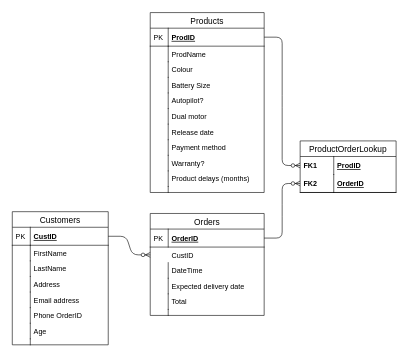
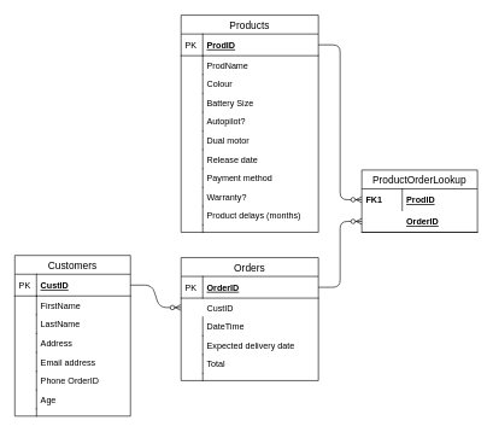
  <mxCell id="0" />
  <mxCell id="1" parent="0" />
  <mxCell id="2" value="" style="edgeStyle=entityRelationEdgeStyle;fontSize=20&#10;;html=1;endArrow=ERzeroToMany;endFill=1;entryX=0;entryY=0.5;entryDx=0;entryDy=0;" parent="1" source="18" target="8" edge="1"><mxGeometry width="100" height="100" relative="1" as="geometry"><mxPoint x="220" y="127" as="sourcePoint" /><mxPoint x="610" y="307" as="targetPoint" /></mxGeometry></mxCell>
  <mxCell id="3" value="" style="edgeStyle=entityRelationEdgeStyle;fontSize=12;html=1;endArrow=ERzeroToMany;endFill=1;entryX=0;entryY=0.5;entryDx=0;entryDy=0;" parent="1" source="40" target="35" edge="1"><mxGeometry width="100" height="100" relative="1" as="geometry"><mxPoint x="510" y="407" as="sourcePoint" /><mxPoint x="550" y="357" as="targetPoint" /></mxGeometry></mxCell>
  <mxCell id="4" value="" style="edgeStyle=entityRelationEdgeStyle;fontSize=12;html=1;endArrow=ERzeroToMany;endFill=1;exitX=1;exitY=0.5;exitDx=0;exitDy=0;entryX=0;entryY=0.5;entryDx=0;entryDy=0;" parent="1" source="6" target="37" edge="1"><mxGeometry width="100" height="100" relative="1" as="geometry"><mxPoint x="510" y="407" as="sourcePoint" /><mxPoint x="610" y="307" as="targetPoint" /></mxGeometry></mxCell>
  <mxCell id="5" value="Orders" style="swimlane;fontStyle=0;childLayout=stackLayout;horizontal=1;startSize=26;horizontalStack=0;resizeParent=1;resizeParentMax=0;resizeLast=0;collapsible=1;marginBottom=0;align=center;fontSize=14;" parent="1" vertex="1"><mxGeometry x="250" y="355" width="190" height="170" as="geometry" /></mxCell>
  <mxCell id="6" value="OrderID" style="shape=partialRectangle;top=0;left=0;right=0;bottom=1;align=left;verticalAlign=middle;fillColor=none;spacingLeft=34;spacingRight=4;overflow=hidden;rotatable=0;points=[[0,0.5],[1,0.5]];portConstraint=eastwest;dropTarget=0;fontStyle=5;fontSize=12;" parent="5" vertex="1"><mxGeometry y="26" width="190" height="30" as="geometry" /></mxCell>
  <mxCell id="7" value="PK" style="shape=partialRectangle;top=0;left=0;bottom=0;fillColor=none;align=left;verticalAlign=middle;spacingLeft=4;spacingRight=4;overflow=hidden;rotatable=0;points=[];portConstraint=eastwest;part=1;fontSize=12;" parent="6" vertex="1" connectable="0"><mxGeometry width="30" height="30" as="geometry" /></mxCell>
  <mxCell id="8" value="CustID" style="shape=partialRectangle;top=0;left=0;right=0;bottom=0;align=left;verticalAlign=top;fillColor=none;spacingLeft=34;spacingRight=4;overflow=hidden;rotatable=0;points=[[0,0.5],[1,0.5]];portConstraint=eastwest;dropTarget=0;fontSize=12;" parent="5" vertex="1"><mxGeometry y="56" width="190" height="26" as="geometry" /></mxCell>
  <mxCell id="9" value="DateTime" style="shape=partialRectangle;top=0;left=0;right=0;bottom=0;align=left;verticalAlign=top;fillColor=none;spacingLeft=34;spacingRight=4;overflow=hidden;rotatable=0;points=[[0,0.5],[1,0.5]];portConstraint=eastwest;dropTarget=0;fontSize=12;" parent="5" vertex="1"><mxGeometry y="82" width="190" height="26" as="geometry" /></mxCell>
  <mxCell id="10" value="" style="shape=partialRectangle;top=0;left=0;bottom=0;fillColor=none;align=left;verticalAlign=top;spacingLeft=4;spacingRight=4;overflow=hidden;rotatable=0;points=[];portConstraint=eastwest;part=1;fontSize=12;" parent="9" vertex="1" connectable="0"><mxGeometry width="30" height="26" as="geometry" /></mxCell>
  <mxCell id="11" value="Expected delivery date" style="shape=partialRectangle;top=0;left=0;right=0;bottom=0;align=left;verticalAlign=top;fillColor=none;spacingLeft=34;spacingRight=4;overflow=hidden;rotatable=0;points=[[0,0.5],[1,0.5]];portConstraint=eastwest;dropTarget=0;fontSize=12;" vertex="1" parent="5"><mxGeometry y="108" width="190" height="26" as="geometry" /></mxCell>
  <mxCell id="12" value="" style="shape=partialRectangle;top=0;left=0;bottom=0;fillColor=none;align=left;verticalAlign=top;spacingLeft=4;spacingRight=4;overflow=hidden;rotatable=0;points=[];portConstraint=eastwest;part=1;fontSize=12;" vertex="1" connectable="0" parent="11"><mxGeometry width="30" height="26" as="geometry" /></mxCell>
  <mxCell id="13" value="Total" style="shape=partialRectangle;top=0;left=0;right=0;bottom=0;align=left;verticalAlign=top;fillColor=none;spacingLeft=34;spacingRight=4;overflow=hidden;rotatable=0;points=[[0,0.5],[1,0.5]];portConstraint=eastwest;dropTarget=0;fontSize=12;" parent="5" vertex="1"><mxGeometry y="134" width="190" height="26" as="geometry" /></mxCell>
  <mxCell id="14" value="" style="shape=partialRectangle;top=0;left=0;bottom=0;fillColor=none;align=left;verticalAlign=top;spacingLeft=4;spacingRight=4;overflow=hidden;rotatable=0;points=[];portConstraint=eastwest;part=1;fontSize=12;" parent="13" vertex="1" connectable="0"><mxGeometry width="30" height="26" as="geometry" /></mxCell>
  <mxCell id="15" value="" style="shape=partialRectangle;top=0;left=0;right=0;bottom=0;align=left;verticalAlign=top;fillColor=none;spacingLeft=34;spacingRight=4;overflow=hidden;rotatable=0;points=[[0,0.5],[1,0.5]];portConstraint=eastwest;dropTarget=0;fontSize=12;" parent="5" vertex="1"><mxGeometry y="160" width="190" height="10" as="geometry" /></mxCell>
  <mxCell id="16" value="" style="shape=partialRectangle;top=0;left=0;bottom=0;fillColor=none;align=left;verticalAlign=top;spacingLeft=4;spacingRight=4;overflow=hidden;rotatable=0;points=[];portConstraint=eastwest;part=1;fontSize=12;" parent="15" vertex="1" connectable="0"><mxGeometry width="30" height="10" as="geometry" /></mxCell>
  <mxCell id="17" value="Customers" style="swimlane;fontStyle=0;childLayout=stackLayout;horizontal=1;startSize=26;horizontalStack=0;resizeParent=1;resizeParentMax=0;resizeLast=0;collapsible=1;marginBottom=0;align=center;fontSize=14;" parent="1" vertex="1"><mxGeometry x="20" y="352" width="160" height="222" as="geometry" /></mxCell>
  <mxCell id="18" value="CustID" style="shape=partialRectangle;top=0;left=0;right=0;bottom=1;align=left;verticalAlign=middle;fillColor=none;spacingLeft=34;spacingRight=4;overflow=hidden;rotatable=0;points=[[0,0.5],[1,0.5]];portConstraint=eastwest;dropTarget=0;fontStyle=5;fontSize=12;" parent="17" vertex="1"><mxGeometry y="26" width="160" height="30" as="geometry" /></mxCell>
  <mxCell id="19" value="PK" style="shape=partialRectangle;top=0;left=0;bottom=0;fillColor=none;align=left;verticalAlign=middle;spacingLeft=4;spacingRight=4;overflow=hidden;rotatable=0;points=[];portConstraint=eastwest;part=1;fontSize=12;" parent="18" vertex="1" connectable="0"><mxGeometry width="30" height="30" as="geometry" /></mxCell>
  <mxCell id="20" value="FirstName" style="shape=partialRectangle;top=0;left=0;right=0;bottom=0;align=left;verticalAlign=top;fillColor=none;spacingLeft=34;spacingRight=4;overflow=hidden;rotatable=0;points=[[0,0.5],[1,0.5]];portConstraint=eastwest;dropTarget=0;fontSize=12;" parent="17" vertex="1"><mxGeometry y="56" width="160" height="26" as="geometry" /></mxCell>
  <mxCell id="21" value="" style="shape=partialRectangle;top=0;left=0;bottom=0;fillColor=none;align=left;verticalAlign=top;spacingLeft=4;spacingRight=4;overflow=hidden;rotatable=0;points=[];portConstraint=eastwest;part=1;fontSize=12;" parent="20" vertex="1" connectable="0"><mxGeometry width="30" height="26" as="geometry" /></mxCell>
  <mxCell id="22" value="LastName" style="shape=partialRectangle;top=0;left=0;right=0;bottom=0;align=left;verticalAlign=top;fillColor=none;spacingLeft=34;spacingRight=4;overflow=hidden;rotatable=0;points=[[0,0.5],[1,0.5]];portConstraint=eastwest;dropTarget=0;fontSize=12;" parent="17" vertex="1"><mxGeometry y="82" width="160" height="26" as="geometry" /></mxCell>
  <mxCell id="23" value="" style="shape=partialRectangle;top=0;left=0;bottom=0;fillColor=none;align=left;verticalAlign=top;spacingLeft=4;spacingRight=4;overflow=hidden;rotatable=0;points=[];portConstraint=eastwest;part=1;fontSize=12;" parent="22" vertex="1" connectable="0"><mxGeometry width="30" height="26" as="geometry" /></mxCell>
  <mxCell id="24" value="Address" style="shape=partialRectangle;top=0;left=0;right=0;bottom=0;align=left;verticalAlign=top;fillColor=none;spacingLeft=34;spacingRight=4;overflow=hidden;rotatable=0;points=[[0,0.5],[1,0.5]];portConstraint=eastwest;dropTarget=0;fontSize=12;" parent="17" vertex="1"><mxGeometry y="108" width="160" height="26" as="geometry" /></mxCell>
  <mxCell id="25" value="" style="shape=partialRectangle;top=0;left=0;bottom=0;fillColor=none;align=left;verticalAlign=top;spacingLeft=4;spacingRight=4;overflow=hidden;rotatable=0;points=[];portConstraint=eastwest;part=1;fontSize=12;" parent="24" vertex="1" connectable="0"><mxGeometry width="30" height="26" as="geometry" /></mxCell>
  <mxCell id="26" value="Email address" style="shape=partialRectangle;top=0;left=0;right=0;bottom=0;align=left;verticalAlign=top;fillColor=none;spacingLeft=34;spacingRight=4;overflow=hidden;rotatable=0;points=[[0,0.5],[1,0.5]];portConstraint=eastwest;dropTarget=0;fontSize=12;" vertex="1" parent="17"><mxGeometry y="134" width="160" height="26" as="geometry" /></mxCell>
  <mxCell id="27" value="" style="shape=partialRectangle;top=0;left=0;bottom=0;fillColor=none;align=left;verticalAlign=top;spacingLeft=4;spacingRight=4;overflow=hidden;rotatable=0;points=[];portConstraint=eastwest;part=1;fontSize=12;" vertex="1" connectable="0" parent="26"><mxGeometry width="30" height="26" as="geometry" /></mxCell>
  <mxCell id="28" value="Phone OrderID" style="shape=partialRectangle;top=0;left=0;right=0;bottom=0;align=left;verticalAlign=top;fillColor=none;spacingLeft=34;spacingRight=4;overflow=hidden;rotatable=0;points=[[0,0.5],[1,0.5]];portConstraint=eastwest;dropTarget=0;fontSize=12;" vertex="1" parent="17"><mxGeometry y="160" width="160" height="26" as="geometry" /></mxCell>
  <mxCell id="29" value="" style="shape=partialRectangle;top=0;left=0;bottom=0;fillColor=none;align=left;verticalAlign=top;spacingLeft=4;spacingRight=4;overflow=hidden;rotatable=0;points=[];portConstraint=eastwest;part=1;fontSize=12;" vertex="1" connectable="0" parent="28"><mxGeometry width="30" height="26" as="geometry" /></mxCell>
  <mxCell id="30" value="Age" style="shape=partialRectangle;top=0;left=0;right=0;bottom=0;align=left;verticalAlign=top;fillColor=none;spacingLeft=34;spacingRight=4;overflow=hidden;rotatable=0;points=[[0,0.5],[1,0.5]];portConstraint=eastwest;dropTarget=0;fontSize=12;" vertex="1" parent="17"><mxGeometry y="186" width="160" height="26" as="geometry" /></mxCell>
  <mxCell id="31" value="" style="shape=partialRectangle;top=0;left=0;bottom=0;fillColor=none;align=left;verticalAlign=top;spacingLeft=4;spacingRight=4;overflow=hidden;rotatable=0;points=[];portConstraint=eastwest;part=1;fontSize=12;" vertex="1" connectable="0" parent="30"><mxGeometry width="30" height="26" as="geometry" /></mxCell>
  <mxCell id="32" value="" style="shape=partialRectangle;top=0;left=0;right=0;bottom=0;align=left;verticalAlign=top;fillColor=none;spacingLeft=34;spacingRight=4;overflow=hidden;rotatable=0;points=[[0,0.5],[1,0.5]];portConstraint=eastwest;dropTarget=0;fontSize=12;" vertex="1" parent="17"><mxGeometry y="212" width="160" height="10" as="geometry" /></mxCell>
  <mxCell id="33" value="" style="shape=partialRectangle;top=0;left=0;bottom=0;fillColor=none;align=left;verticalAlign=top;spacingLeft=4;spacingRight=4;overflow=hidden;rotatable=0;points=[];portConstraint=eastwest;part=1;fontSize=12;" vertex="1" connectable="0" parent="32"><mxGeometry width="30" height="10" as="geometry" /></mxCell>
  <mxCell id="34" value="ProductOrderLookup" style="swimlane;fontStyle=0;childLayout=stackLayout;horizontal=1;startSize=26;horizontalStack=0;resizeParent=1;resizeParentMax=0;resizeLast=0;collapsible=1;marginBottom=0;align=center;fontSize=14;" parent="1" vertex="1"><mxGeometry x="500" y="234" width="160" height="86" as="geometry" /></mxCell>
  <mxCell id="35" value="ProdID" style="shape=partialRectangle;top=0;left=0;right=0;bottom=0;align=left;verticalAlign=middle;fillColor=none;spacingLeft=60;spacingRight=4;overflow=hidden;rotatable=0;points=[[0,0.5],[1,0.5]];portConstraint=eastwest;dropTarget=0;fontStyle=5;fontSize=12;" parent="34" vertex="1"><mxGeometry y="26" width="160" height="30" as="geometry" /></mxCell>
  <mxCell id="36" value="FK1" style="shape=partialRectangle;fontStyle=1;top=0;left=0;bottom=0;fillColor=none;align=left;verticalAlign=middle;spacingLeft=4;spacingRight=4;overflow=hidden;rotatable=0;points=[];portConstraint=eastwest;part=1;fontSize=12;" parent="35" vertex="1" connectable="0"><mxGeometry width="56" height="30" as="geometry" /></mxCell>
  <mxCell id="37" value="OrderID" style="shape=partialRectangle;top=0;left=0;right=0;bottom=1;align=left;verticalAlign=middle;fillColor=none;spacingLeft=60;spacingRight=4;overflow=hidden;rotatable=0;points=[[0,0.5],[1,0.5]];portConstraint=eastwest;dropTarget=0;fontStyle=5;fontSize=12;" parent="34" vertex="1"><mxGeometry y="56" width="160" height="30" as="geometry" /></mxCell>
- <mxCell id="38" value="FK2" style="shape=partialRectangle;fontStyle=1;top=0;left=0;bottom=0;fillColor=none;align=left;verticalAlign=middle;spacingLeft=4;spacingRight=4;overflow=hidden;rotatable=0;points=[];portConstraint=eastwest;part=1;fontSize=12;" parent="37" vertex="1" connectable="0"><mxGeometry width="56" height="30" as="geometry" /></mxCell>
  <mxCell id="39" value="Products" style="swimlane;fontStyle=0;childLayout=stackLayout;horizontal=1;startSize=26;horizontalStack=0;resizeParent=1;resizeParentMax=0;resizeLast=0;collapsible=1;marginBottom=0;align=center;fontSize=14;" parent="1" vertex="1"><mxGeometry x="250" y="20" width="190" height="300" as="geometry" /></mxCell>
  <mxCell id="40" value="ProdID" style="shape=partialRectangle;top=0;left=0;right=0;bottom=1;align=left;verticalAlign=middle;fillColor=none;spacingLeft=34;spacingRight=4;overflow=hidden;rotatable=0;points=[[0,0.5],[1,0.5]];portConstraint=eastwest;dropTarget=0;fontStyle=5;fontSize=12;" parent="39" vertex="1"><mxGeometry y="26" width="190" height="30" as="geometry" /></mxCell>
  <mxCell id="41" value="PK" style="shape=partialRectangle;top=0;left=0;bottom=0;fillColor=none;align=left;verticalAlign=middle;spacingLeft=4;spacingRight=4;overflow=hidden;rotatable=0;points=[];portConstraint=eastwest;part=1;fontSize=12;" parent="40" vertex="1" connectable="0"><mxGeometry width="30" height="30" as="geometry" /></mxCell>
  <mxCell id="42" value="ProdName" style="shape=partialRectangle;top=0;left=0;right=0;bottom=0;align=left;verticalAlign=top;fillColor=none;spacingLeft=34;spacingRight=4;overflow=hidden;rotatable=0;points=[[0,0.5],[1,0.5]];portConstraint=eastwest;dropTarget=0;fontSize=12;" parent="39" vertex="1"><mxGeometry y="56" width="190" height="26" as="geometry" /></mxCell>
  <mxCell id="43" value="" style="shape=partialRectangle;top=0;left=0;bottom=0;fillColor=none;align=left;verticalAlign=top;spacingLeft=4;spacingRight=4;overflow=hidden;rotatable=0;points=[];portConstraint=eastwest;part=1;fontSize=12;" parent="42" vertex="1" connectable="0"><mxGeometry width="30" height="26" as="geometry" /></mxCell>
  <mxCell id="44" value="Colour" style="shape=partialRectangle;top=0;left=0;right=0;bottom=0;align=left;verticalAlign=top;fillColor=none;spacingLeft=34;spacingRight=4;overflow=hidden;rotatable=0;points=[[0,0.5],[1,0.5]];portConstraint=eastwest;dropTarget=0;fontSize=12;" parent="39" vertex="1"><mxGeometry y="82" width="190" height="26" as="geometry" /></mxCell>
  <mxCell id="45" value="" style="shape=partialRectangle;top=0;left=0;bottom=0;fillColor=none;align=left;verticalAlign=top;spacingLeft=4;spacingRight=4;overflow=hidden;rotatable=0;points=[];portConstraint=eastwest;part=1;fontSize=12;" parent="44" vertex="1" connectable="0"><mxGeometry width="30" height="26" as="geometry" /></mxCell>
  <mxCell id="46" value="Battery Size" style="shape=partialRectangle;top=0;left=0;right=0;bottom=0;align=left;verticalAlign=top;fillColor=none;spacingLeft=34;spacingRight=4;overflow=hidden;rotatable=0;points=[[0,0.5],[1,0.5]];portConstraint=eastwest;dropTarget=0;fontSize=12;" vertex="1" parent="39"><mxGeometry y="108" width="190" height="26" as="geometry" /></mxCell>
  <mxCell id="47" value="" style="shape=partialRectangle;top=0;left=0;bottom=0;fillColor=none;align=left;verticalAlign=top;spacingLeft=4;spacingRight=4;overflow=hidden;rotatable=0;points=[];portConstraint=eastwest;part=1;fontSize=12;" vertex="1" connectable="0" parent="46"><mxGeometry width="30" height="26" as="geometry" /></mxCell>
  <mxCell id="48" value="Autopilot?" style="shape=partialRectangle;top=0;left=0;right=0;bottom=0;align=left;verticalAlign=top;fillColor=none;spacingLeft=34;spacingRight=4;overflow=hidden;rotatable=0;points=[[0,0.5],[1,0.5]];portConstraint=eastwest;dropTarget=0;fontSize=12;" vertex="1" parent="39"><mxGeometry y="134" width="190" height="26" as="geometry" /></mxCell>
  <mxCell id="49" value="" style="shape=partialRectangle;top=0;left=0;bottom=0;fillColor=none;align=left;verticalAlign=top;spacingLeft=4;spacingRight=4;overflow=hidden;rotatable=0;points=[];portConstraint=eastwest;part=1;fontSize=12;" vertex="1" connectable="0" parent="48"><mxGeometry width="30" height="26" as="geometry" /></mxCell>
  <mxCell id="50" value="Dual motor" style="shape=partialRectangle;top=0;left=0;right=0;bottom=0;align=left;verticalAlign=top;fillColor=none;spacingLeft=34;spacingRight=4;overflow=hidden;rotatable=0;points=[[0,0.5],[1,0.5]];portConstraint=eastwest;dropTarget=0;fontSize=12;" vertex="1" parent="39"><mxGeometry y="160" width="190" height="26" as="geometry" /></mxCell>
  <mxCell id="51" value="" style="shape=partialRectangle;top=0;left=0;bottom=0;fillColor=none;align=left;verticalAlign=top;spacingLeft=4;spacingRight=4;overflow=hidden;rotatable=0;points=[];portConstraint=eastwest;part=1;fontSize=12;" vertex="1" connectable="0" parent="50"><mxGeometry width="30" height="26" as="geometry" /></mxCell>
  <mxCell id="52" value="Release date" style="shape=partialRectangle;top=0;left=0;right=0;bottom=0;align=left;verticalAlign=top;fillColor=none;spacingLeft=34;spacingRight=4;overflow=hidden;rotatable=0;points=[[0,0.5],[1,0.5]];portConstraint=eastwest;dropTarget=0;fontSize=12;" parent="39" vertex="1"><mxGeometry y="186" width="190" height="26" as="geometry" /></mxCell>
  <mxCell id="53" value="" style="shape=partialRectangle;top=0;left=0;bottom=0;fillColor=none;align=left;verticalAlign=top;spacingLeft=4;spacingRight=4;overflow=hidden;rotatable=0;points=[];portConstraint=eastwest;part=1;fontSize=12;" parent="52" vertex="1" connectable="0"><mxGeometry width="30" height="26" as="geometry" /></mxCell>
  <mxCell id="54" value="Payment method" style="shape=partialRectangle;top=0;left=0;right=0;bottom=0;align=left;verticalAlign=top;fillColor=none;spacingLeft=34;spacingRight=4;overflow=hidden;rotatable=0;points=[[0,0.5],[1,0.5]];portConstraint=eastwest;dropTarget=0;fontSize=12;" vertex="1" parent="39"><mxGeometry y="212" width="190" height="26" as="geometry" /></mxCell>
  <mxCell id="55" value="" style="shape=partialRectangle;top=0;left=0;bottom=0;fillColor=none;align=left;verticalAlign=top;spacingLeft=4;spacingRight=4;overflow=hidden;rotatable=0;points=[];portConstraint=eastwest;part=1;fontSize=12;" vertex="1" connectable="0" parent="54"><mxGeometry width="30" height="26" as="geometry" /></mxCell>
  <mxCell id="56" value="Warranty?" style="shape=partialRectangle;top=0;left=0;right=0;bottom=0;align=left;verticalAlign=top;fillColor=none;spacingLeft=34;spacingRight=4;overflow=hidden;rotatable=0;points=[[0,0.5],[1,0.5]];portConstraint=eastwest;dropTarget=0;fontSize=12;" vertex="1" parent="39"><mxGeometry y="238" width="190" height="26" as="geometry" /></mxCell>
  <mxCell id="57" value="" style="shape=partialRectangle;top=0;left=0;bottom=0;fillColor=none;align=left;verticalAlign=top;spacingLeft=4;spacingRight=4;overflow=hidden;rotatable=0;points=[];portConstraint=eastwest;part=1;fontSize=12;" vertex="1" connectable="0" parent="56"><mxGeometry width="30" height="26" as="geometry" /></mxCell>
  <mxCell id="58" value="Product delays (months)" style="shape=partialRectangle;top=0;left=0;right=0;bottom=0;align=left;verticalAlign=top;fillColor=none;spacingLeft=34;spacingRight=4;overflow=hidden;rotatable=0;points=[[0,0.5],[1,0.5]];portConstraint=eastwest;dropTarget=0;fontSize=12;" vertex="1" parent="39"><mxGeometry y="264" width="190" height="26" as="geometry" /></mxCell>
  <mxCell id="59" value="" style="shape=partialRectangle;top=0;left=0;bottom=0;fillColor=none;align=left;verticalAlign=top;spacingLeft=4;spacingRight=4;overflow=hidden;rotatable=0;points=[];portConstraint=eastwest;part=1;fontSize=12;" vertex="1" connectable="0" parent="58"><mxGeometry width="30" height="26" as="geometry" /></mxCell>
  <mxCell id="60" value="" style="shape=partialRectangle;top=0;left=0;right=0;bottom=0;align=left;verticalAlign=top;fillColor=none;spacingLeft=34;spacingRight=4;overflow=hidden;rotatable=0;points=[[0,0.5],[1,0.5]];portConstraint=eastwest;dropTarget=0;fontSize=12;" parent="39" vertex="1"><mxGeometry y="290" width="190" height="10" as="geometry" /></mxCell>
  <mxCell id="61" value="" style="shape=partialRectangle;top=0;left=0;bottom=0;fillColor=none;align=left;verticalAlign=top;spacingLeft=4;spacingRight=4;overflow=hidden;rotatable=0;points=[];portConstraint=eastwest;part=1;fontSize=12;" parent="60" vertex="1" connectable="0"><mxGeometry width="30" height="10" as="geometry" /></mxCell>
